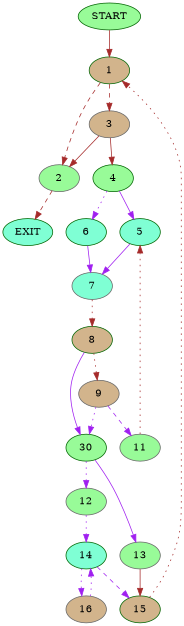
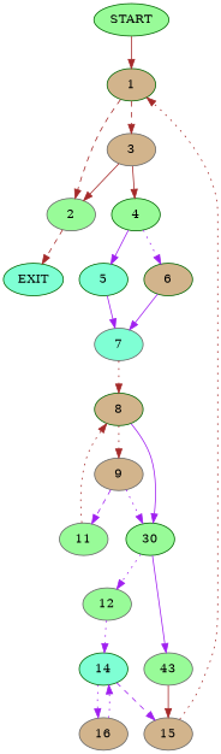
  digraph {
    node [color=darkgreen fillcolor=palegreen style=filled]
    edge [color=purple style=dotted]
    n1 [label=START]
    1 [fillcolor=tan]
    2 [color=gray40]
    3 [color=gray40 fillcolor=tan]
    n5 [fillcolor=aquamarine label=EXIT]
    4
    5 [fillcolor=aquamarine]
-   6 [fillcolor=aquamarine]
+   6 [fillcolor=tan]
    7 [color=gray40 fillcolor=aquamarine]
    8 [fillcolor=tan]
    9 [color=gray40 fillcolor=tan]
    n12 [label=30]
    11 [color=gray40]
    12 [color=gray40]
-   13 [color=gray40]
+   13 [color=gray40 label=43]
    14 [fillcolor=aquamarine]
-   15 [fillcolor=tan]
+   15 [color=gray40 fillcolor=tan]
    16 [color=gray40 fillcolor=tan]
    n1 -> 1 [color=brown style=solid]
    1 -> 2 [color=brown style=dashed]
    1 -> 3 [color=brown style=dashed]
    2 -> n5 [color=brown style=dashed]
    3 -> 2 [color=brown style=solid]
    3 -> 4 [color=brown style=solid]
    4 -> 5 [style=solid]
    4 -> 6
    5 -> 7 [style=solid]
    6 -> 7 [style=solid]
    7 -> 8 [color=brown]
    8 -> 9 [color=brown]
    8 -> n12 [style=solid]
    9 -> n12
    9 -> 11 [style=dashed]
    n12 -> 12
    n12 -> 13 [style=solid]
-   11 -> 5 [color=brown]
+   11 -> 8 [color=brown]
    12 -> 14
    13 -> 15 [color=brown style=solid]
    14 -> 15 [style=dashed]
    14 -> 16
    15 -> 1 [color=brown]
    16 -> 14
  }
